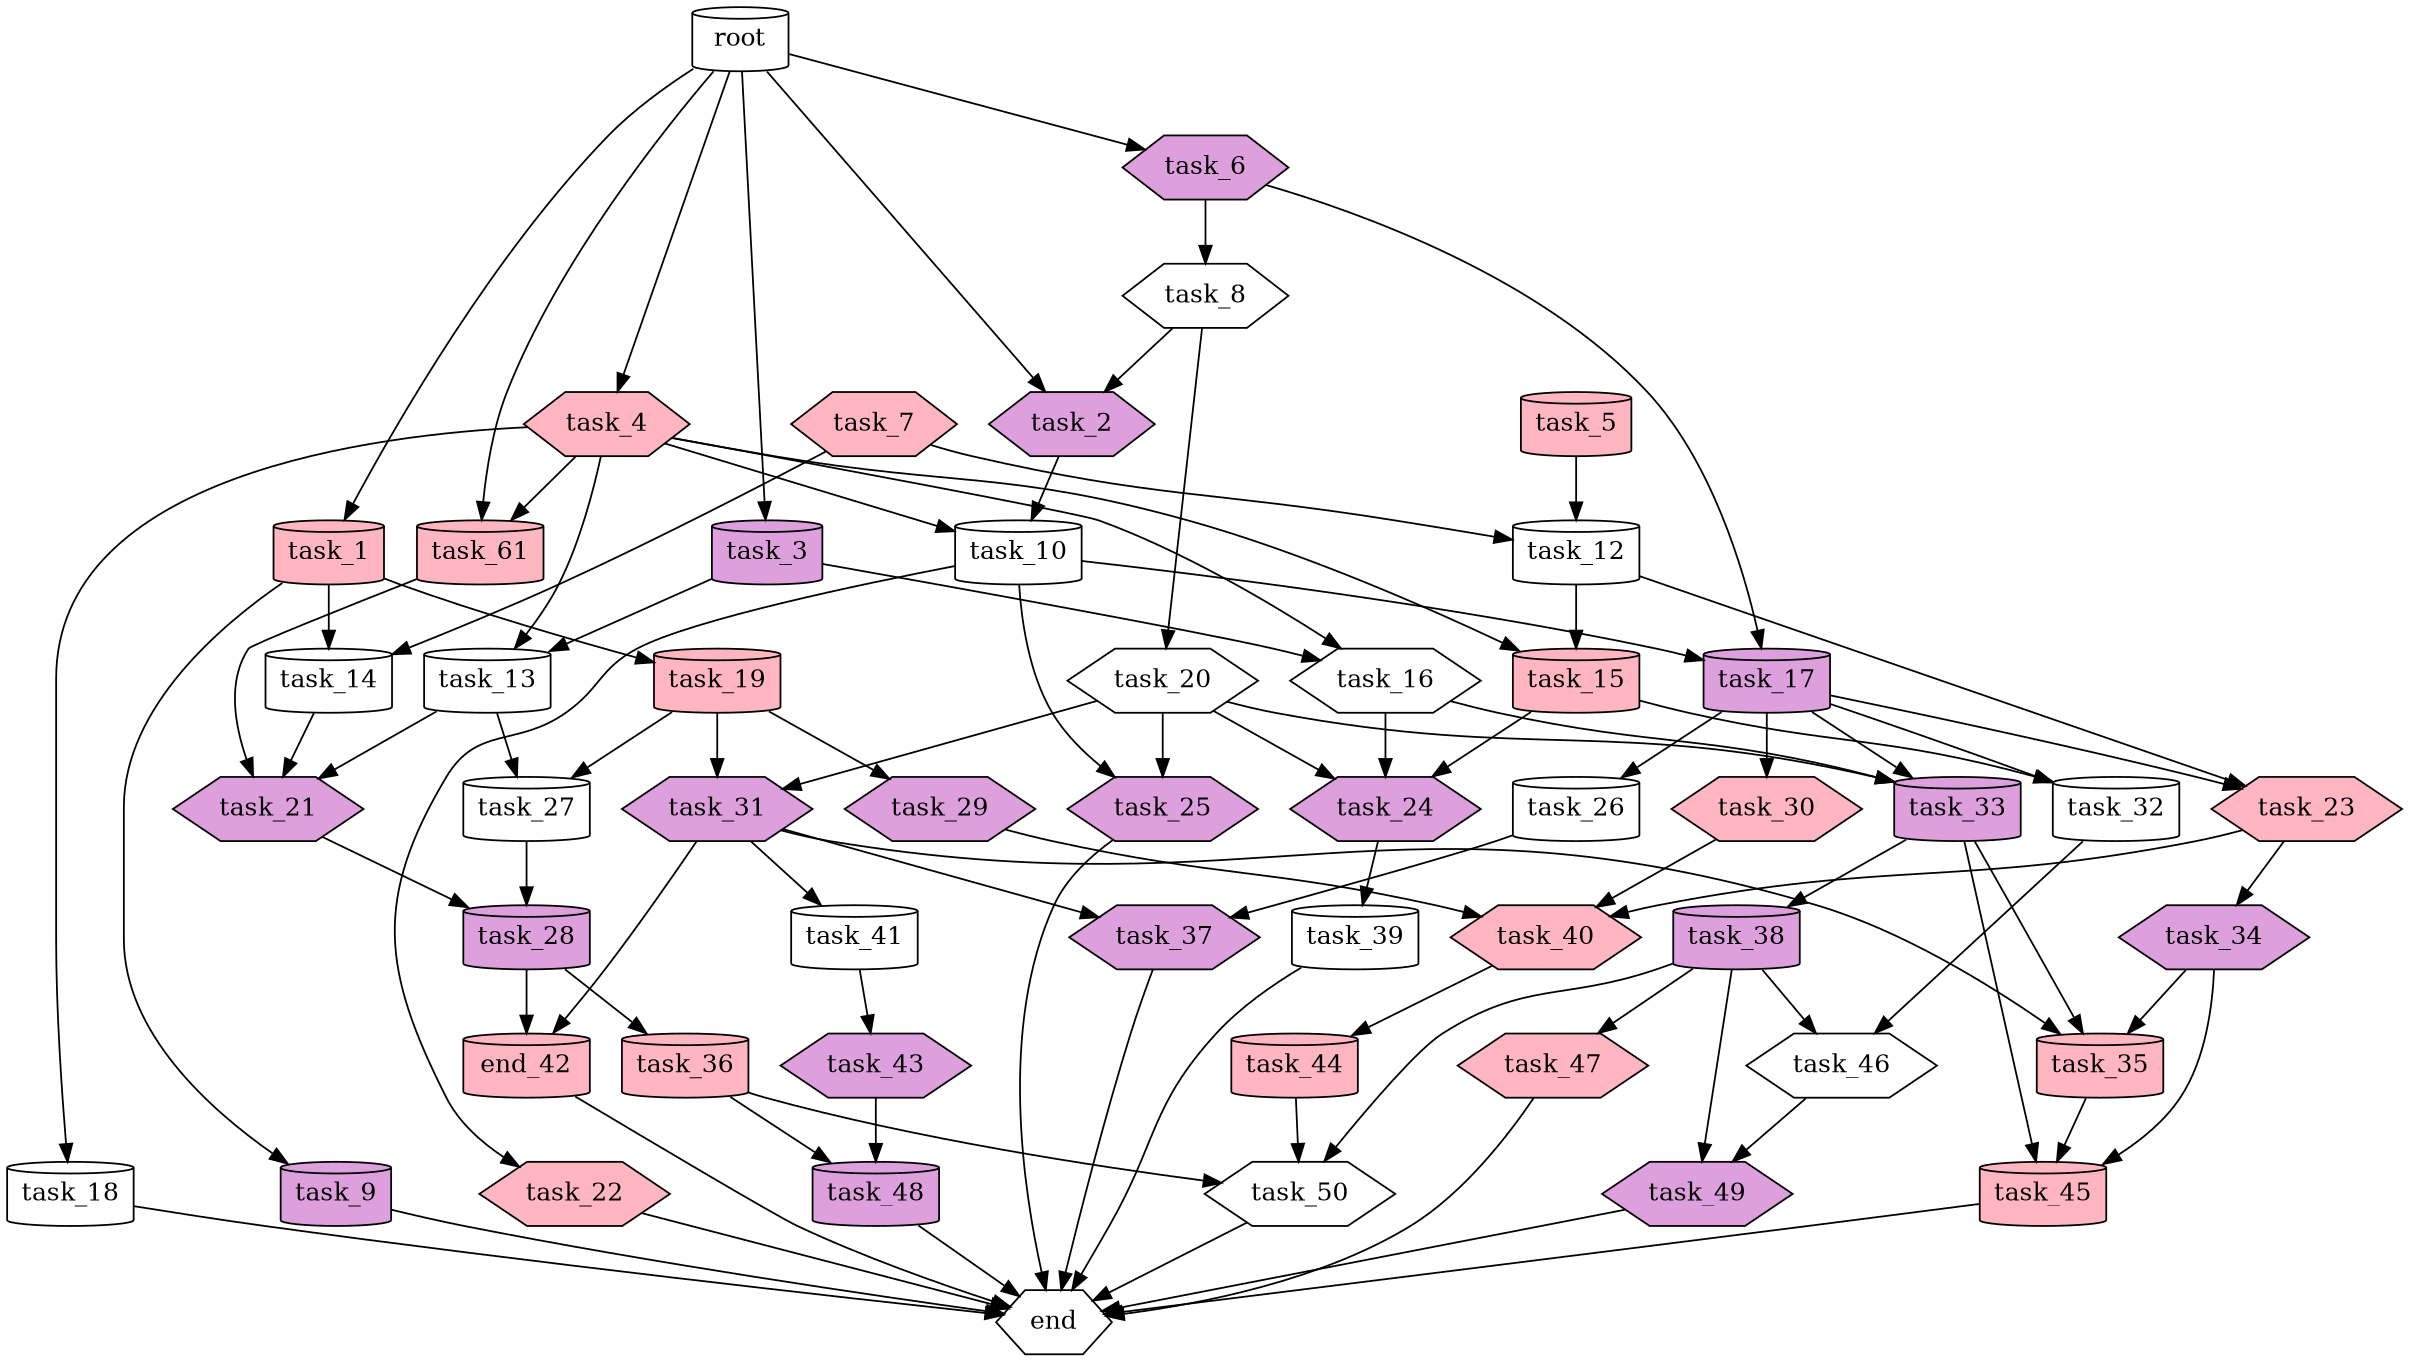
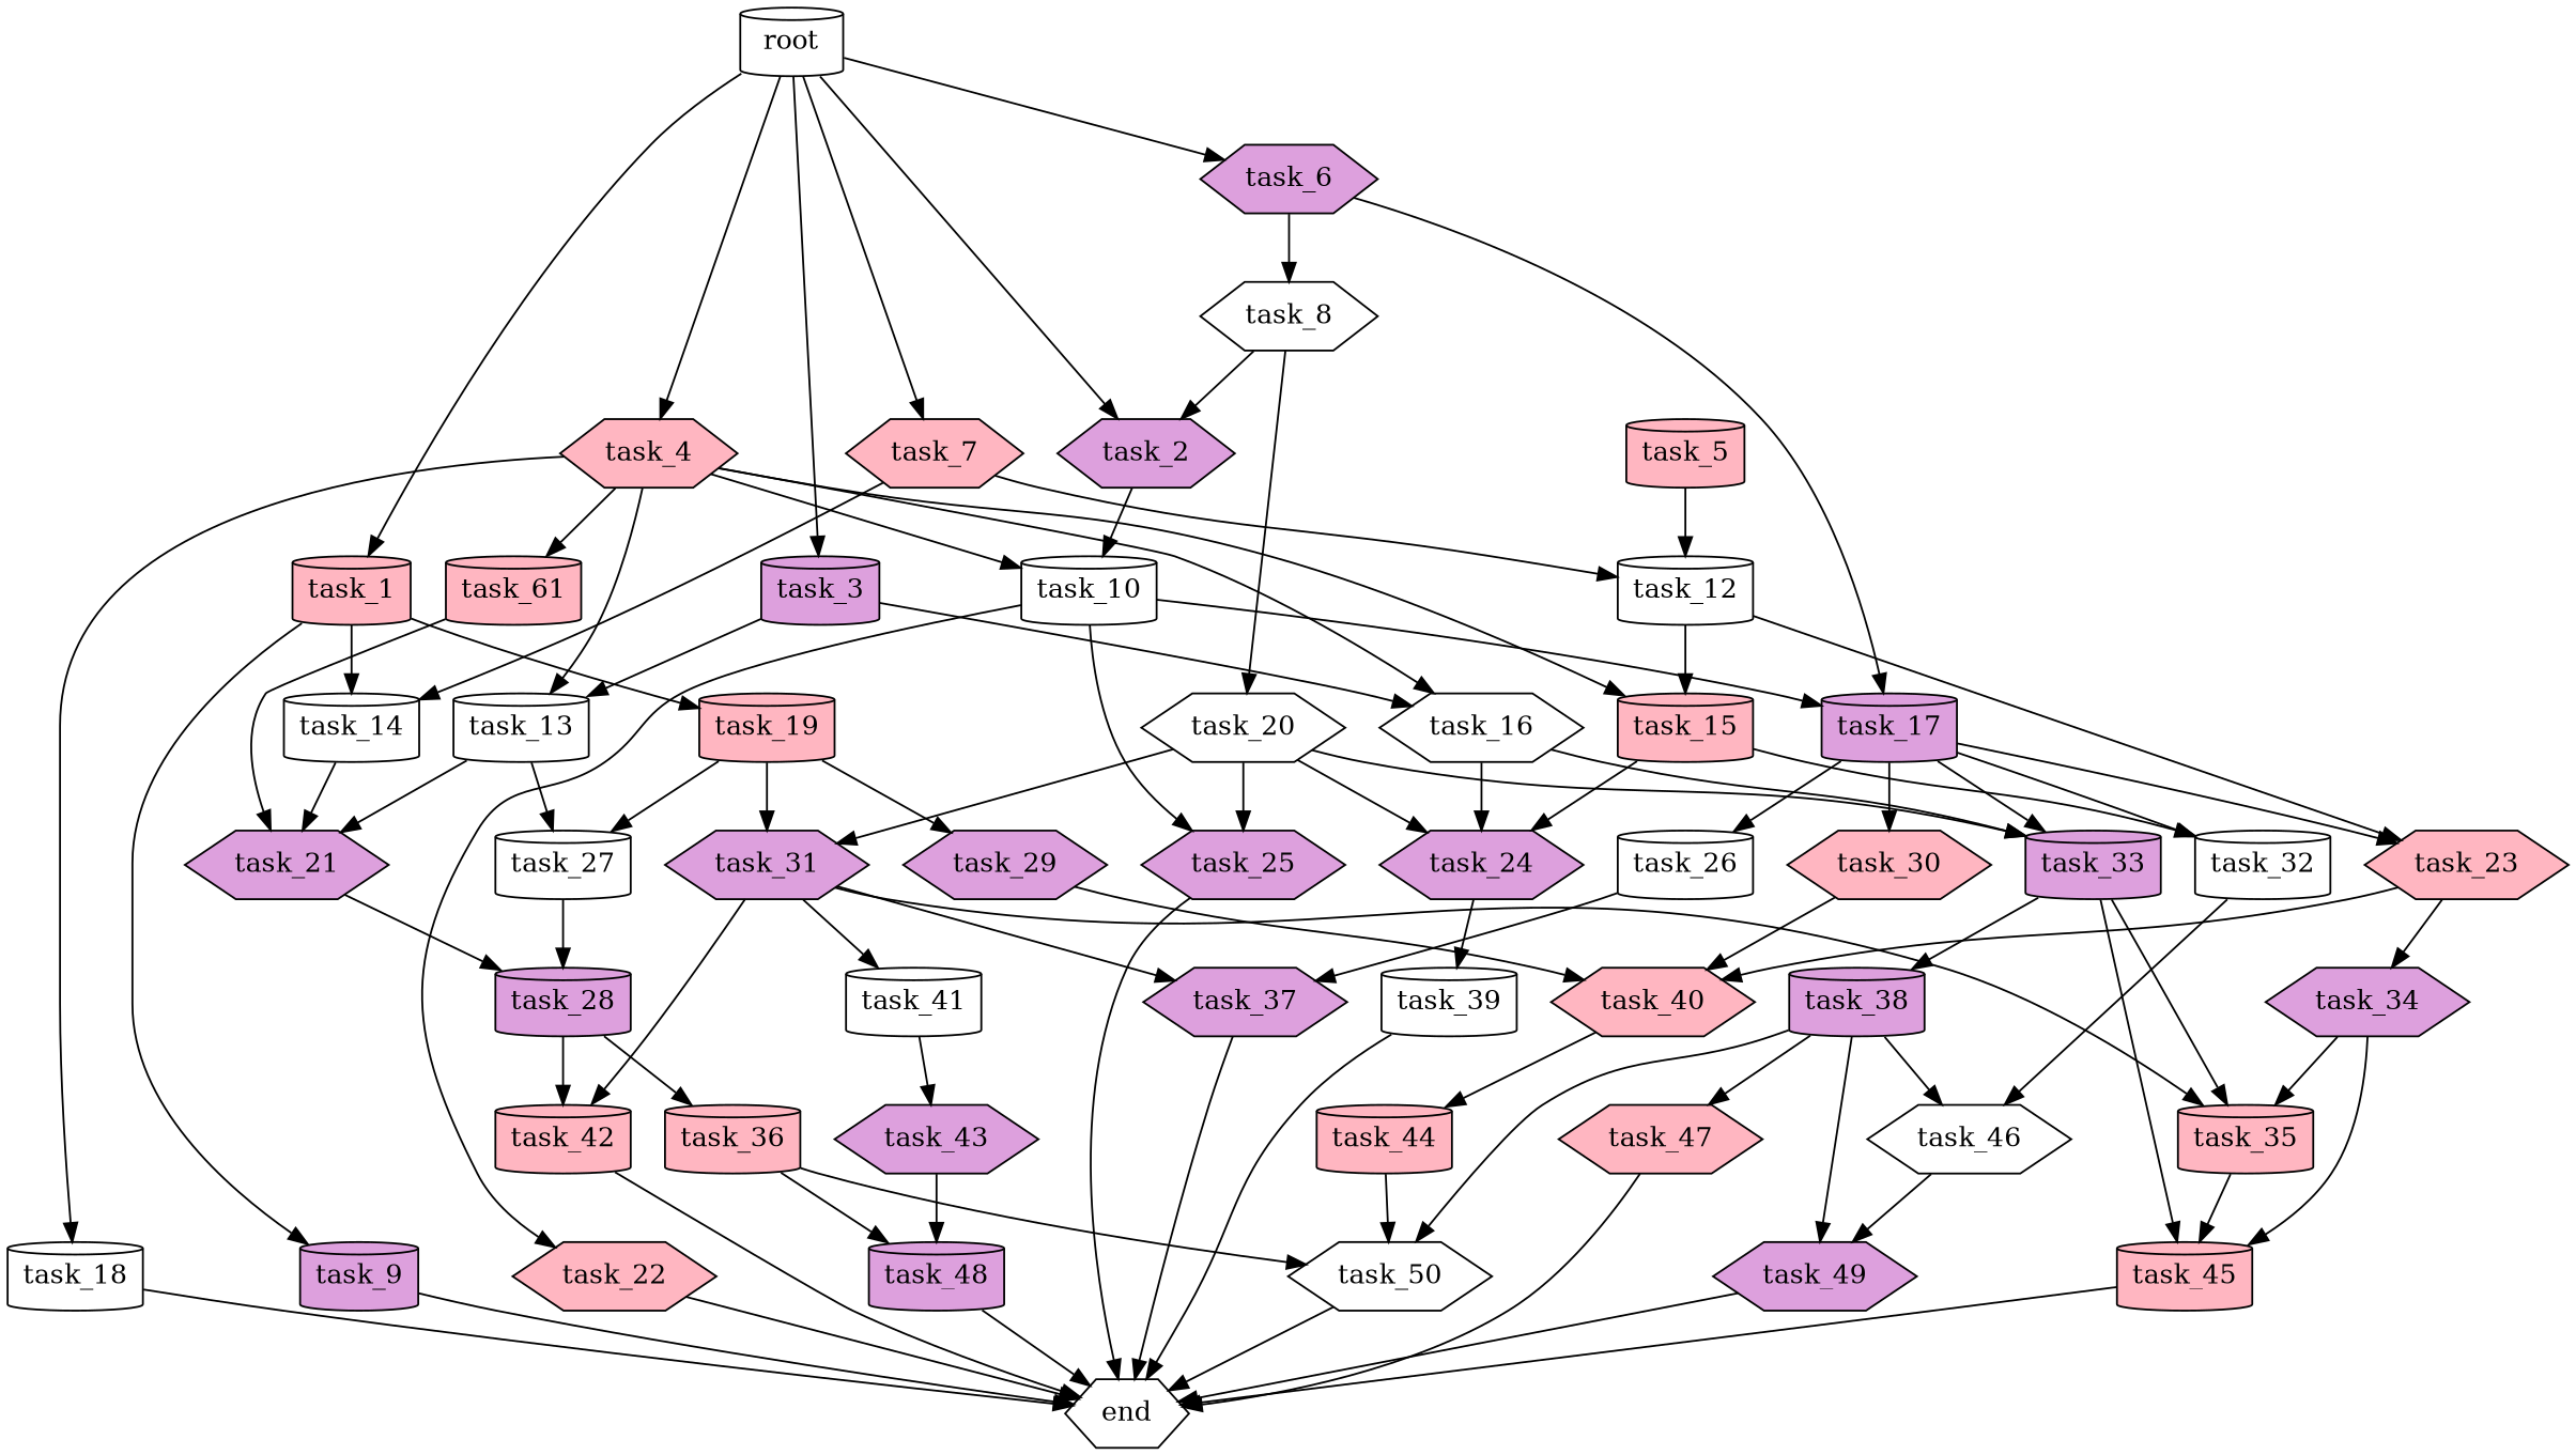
  digraph {
    node [fillcolor=plum shape=cylinder style=filled]
    root [fillcolor=white]
    task_1 [fillcolor=lightpink]
    task_2 [shape=hexagon]
    task_3
    task_4 [fillcolor=lightpink shape=hexagon]
    task_6 [shape=hexagon]
    task_7 [fillcolor=lightpink shape=hexagon]
    task_9
    task_14 [fillcolor=white]
    task_19 [fillcolor=lightpink]
    task_10 [fillcolor=white]
    task_13 [fillcolor=white]
    task_16 [fillcolor=white shape=hexagon]
    n14 [fillcolor=lightpink label=task_61]
    task_15 [fillcolor=lightpink]
    task_18 [fillcolor=white]
    task_5 [fillcolor=lightpink]
    task_12 [fillcolor=white]
    task_8 [fillcolor=white shape=hexagon]
    task_17
    end [fillcolor=white shape=hexagon]
    task_22 [fillcolor=lightpink shape=hexagon]
    task_25 [shape=hexagon]
    task_21 [shape=hexagon]
    task_27 [fillcolor=white]
    task_29 [shape=hexagon]
    task_31 [shape=hexagon]
    task_20 [fillcolor=white shape=hexagon]
    task_24 [shape=hexagon]
    task_33
    task_32 [fillcolor=white]
    task_23 [fillcolor=lightpink shape=hexagon]
    task_26 [fillcolor=white]
    task_30 [fillcolor=lightpink shape=hexagon]
    task_28
    task_34 [shape=hexagon]
    task_40 [fillcolor=lightpink shape=hexagon]
    task_39 [fillcolor=white]
    task_46 [fillcolor=white shape=hexagon]
    task_35 [fillcolor=lightpink]
    task_38
    task_45 [fillcolor=lightpink]
    task_37 [shape=hexagon]
-   task_42 [fillcolor=lightpink label=end_42]
+   task_42 [fillcolor=lightpink]
    task_41 [fillcolor=white]
    task_36 [fillcolor=lightpink]
    task_44 [fillcolor=lightpink]
    task_48
    task_50 [fillcolor=white shape=hexagon]
    task_43 [shape=hexagon]
    task_49 [shape=hexagon]
    task_47 [fillcolor=lightpink shape=hexagon]
    root -> task_1
    root -> task_2
    root -> task_3
    root -> task_4
    root -> task_6
-   root -> n14
+   root -> task_7
    task_1 -> task_9
    task_1 -> task_14
    task_1 -> task_19
    task_2 -> task_10
    task_3 -> task_13
    task_3 -> task_16
    task_4 -> task_10
    task_4 -> task_13
    task_4 -> task_16
    task_4 -> n14
    task_4 -> task_15
    task_4 -> task_18
    task_6 -> task_8
    task_6 -> task_17
    task_7 -> task_14
    task_7 -> task_12
    task_9 -> end
    task_14 -> task_21
    task_19 -> task_27
    task_19 -> task_29
    task_19 -> task_31
    task_10 -> task_17
    task_10 -> task_22
    task_10 -> task_25
    task_13 -> task_21
    task_13 -> task_27
    task_16 -> task_24
    task_16 -> task_33
    n14 -> task_21
    task_15 -> task_24
    task_15 -> task_32
    task_18 -> end
    task_5 -> task_12
    task_12 -> task_15
    task_12 -> task_23
    task_8 -> task_2
    task_8 -> task_20
    task_17 -> task_33
    task_17 -> task_32
    task_17 -> task_23
    task_17 -> task_26
    task_17 -> task_30
    task_22 -> end
    task_25 -> end
    task_21 -> task_28
    task_27 -> task_28
    task_29 -> task_40
    task_31 -> task_35
    task_31 -> task_37
    task_31 -> task_42
    task_31 -> task_41
    task_20 -> task_25
    task_20 -> task_31
    task_20 -> task_24
    task_20 -> task_33
    task_24 -> task_39
    task_33 -> task_35
    task_33 -> task_38
    task_33 -> task_45
    task_32 -> task_46
    task_23 -> task_34
    task_23 -> task_40
    task_26 -> task_37
    task_30 -> task_40
    task_28 -> task_42
    task_28 -> task_36
    task_34 -> task_35
    task_34 -> task_45
    task_40 -> task_44
    task_39 -> end
    task_46 -> task_49
    task_35 -> task_45
    task_38 -> task_46
    task_38 -> task_50
    task_38 -> task_49
    task_38 -> task_47
    task_45 -> end
    task_37 -> end
    task_42 -> end
    task_41 -> task_43
    task_36 -> task_48
    task_36 -> task_50
    task_44 -> task_50
    task_48 -> end
    task_50 -> end
    task_43 -> task_48
    task_49 -> end
    task_47 -> end
  }
